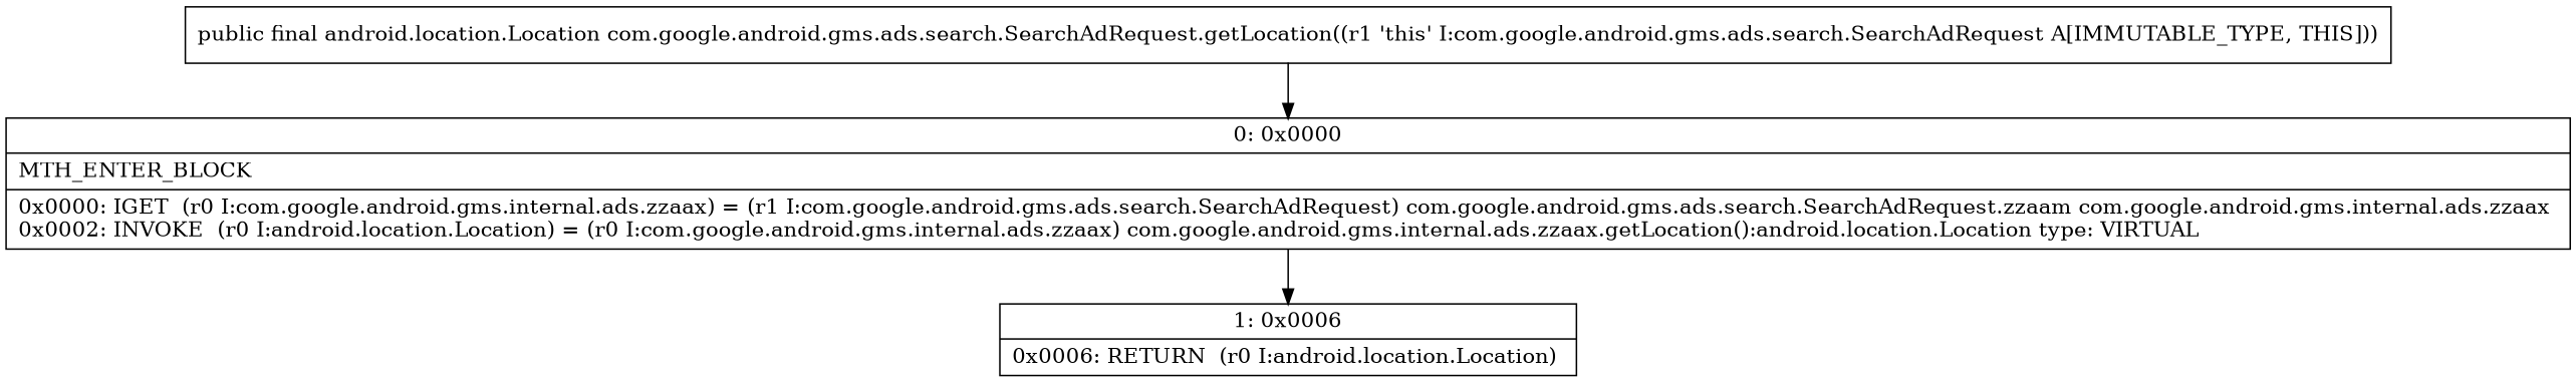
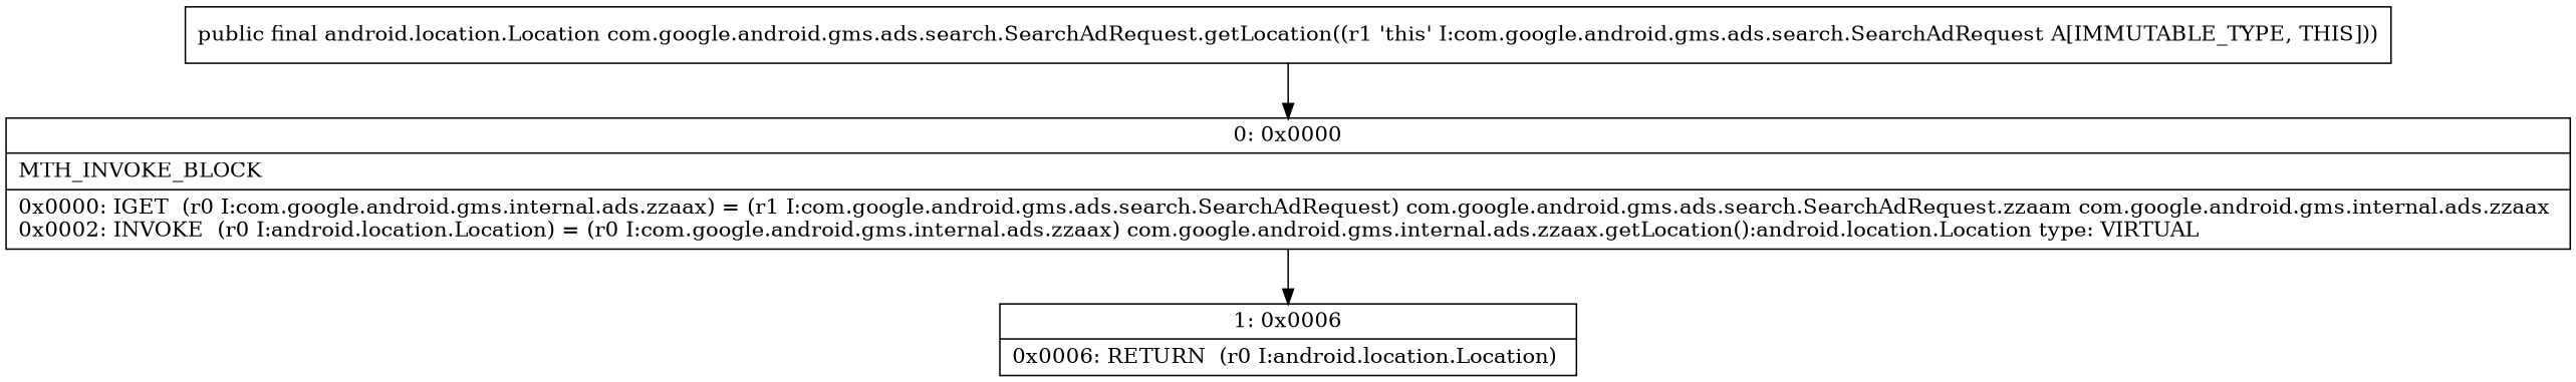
  digraph {
    node [shape=record]
-   n1 [label="{0\:\ 0x0000|MTH_ENTER_BLOCK\l|0x0000: IGET  (r0 I:com.google.android.gms.internal.ads.zzaax) = (r1 I:com.google.android.gms.ads.search.SearchAdRequest) com.google.android.gms.ads.search.SearchAdRequest.zzaam com.google.android.gms.internal.ads.zzaax \l0x0002: INVOKE  (r0 I:android.location.Location) = (r0 I:com.google.android.gms.internal.ads.zzaax) com.google.android.gms.internal.ads.zzaax.getLocation():android.location.Location type: VIRTUAL \l}"]
+   n1 [label="{0\:\ 0x0000|MTH_INVOKE_BLOCK\l|0x0000: IGET  (r0 I:com.google.android.gms.internal.ads.zzaax) = (r1 I:com.google.android.gms.ads.search.SearchAdRequest) com.google.android.gms.ads.search.SearchAdRequest.zzaam com.google.android.gms.internal.ads.zzaax \l0x0002: INVOKE  (r0 I:android.location.Location) = (r0 I:com.google.android.gms.internal.ads.zzaax) com.google.android.gms.internal.ads.zzaax.getLocation():android.location.Location type: VIRTUAL \l}"]
    n2 [label="{1\:\ 0x0006|0x0006: RETURN  (r0 I:android.location.Location) \l}"]
    n3 [label="{public final android.location.Location com.google.android.gms.ads.search.SearchAdRequest.getLocation((r1 'this' I:com.google.android.gms.ads.search.SearchAdRequest A[IMMUTABLE_TYPE, THIS])) }"]
    n1 -> n2
    n3 -> n1
  }
